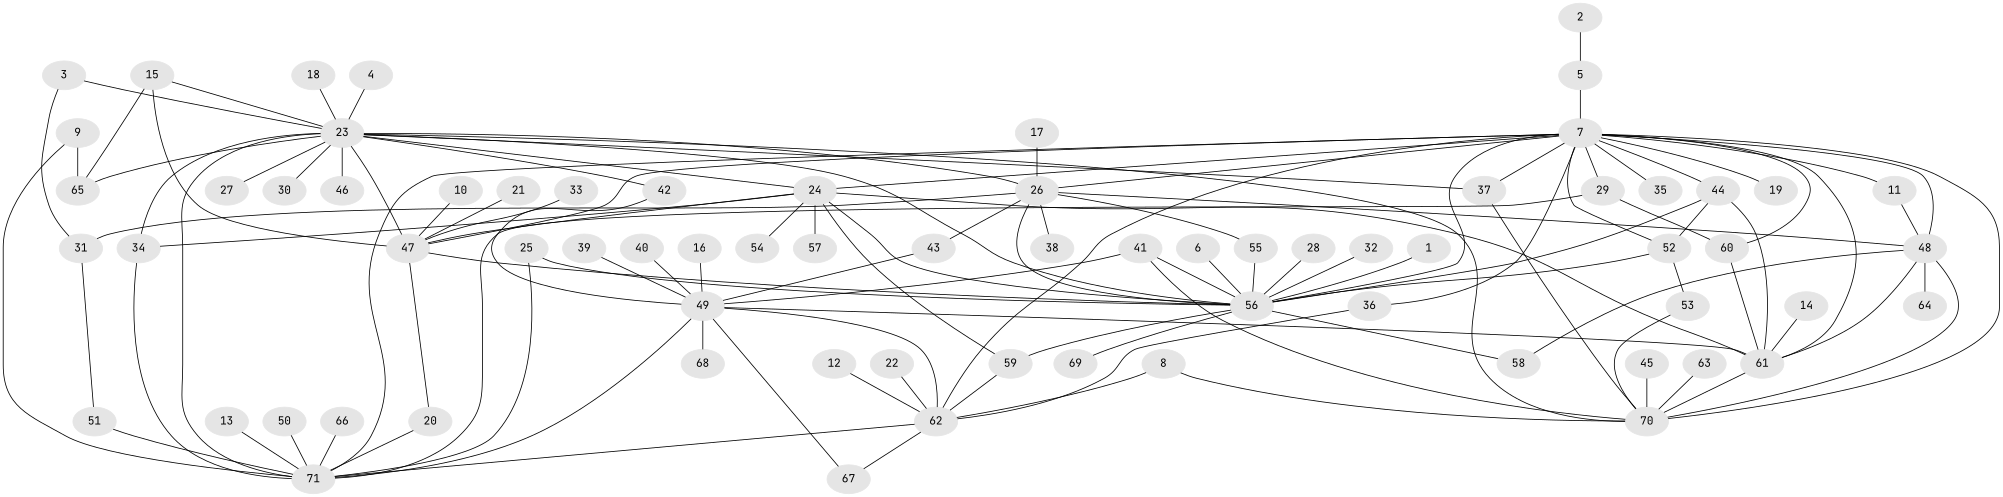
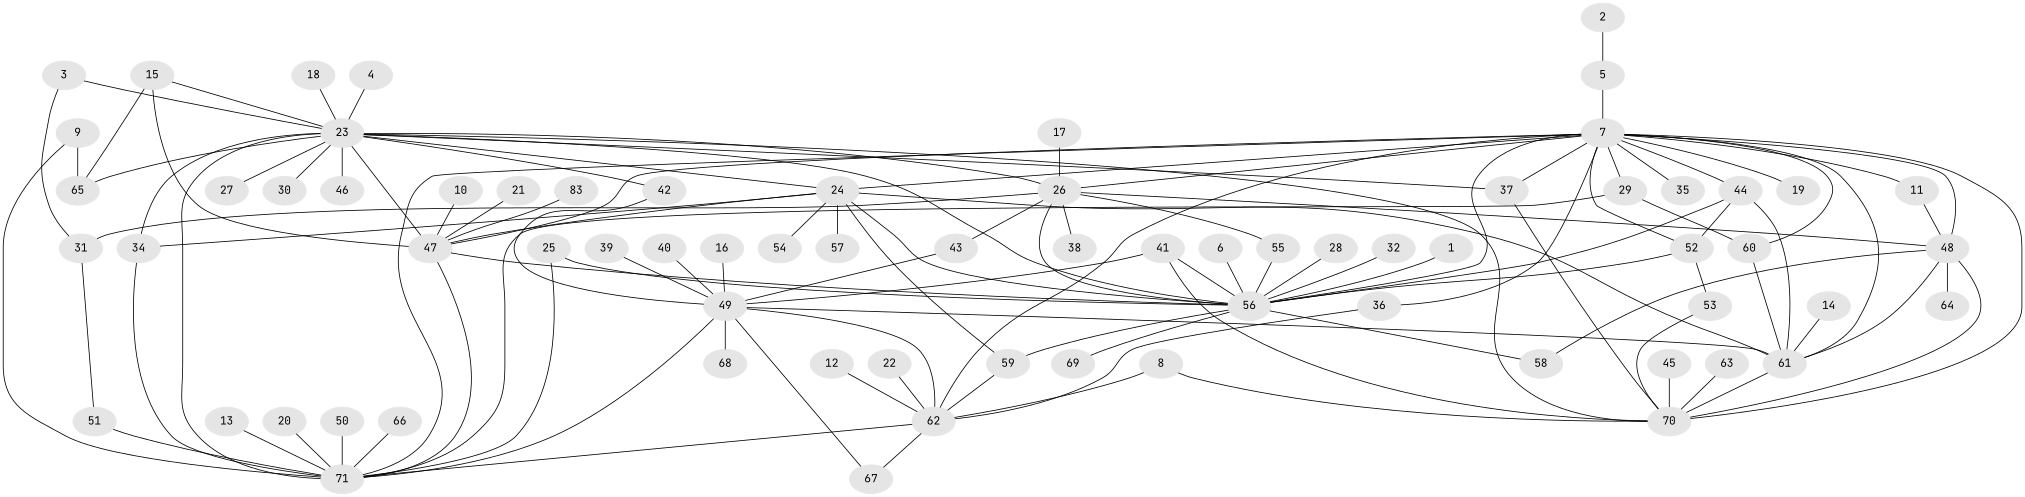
  graph {
    fontname="JetBrains Mono"
    node [color=gray90 fontname="JetBrains Mono" style=filled]
    edge [fontname="JetBrains Mono" weight=1.0]
    1
    56
    59
    58
    69
    2
    5
    7
    11
    19
    24
    26
    29
    35
    36
    37
    44
    47
    48
    52
    60
    61
    62
    70
    71
    3
    23
    31
    65
    27
    30
    34
    42
    46
    4
    6
    54
    57
    38
    43
    55
    64
    53
    67
    8
    9
    10
    12
    13
    14
    15
    16
    49
    68
    17
    18
    20
    21
    22
    51
    25
    28
    32
-   33
+   33 [label=83]
    39
    40
    41
    45
    50
    63
    66
    1 -- 56
    56 -- 59
    56 -- 58
    56 -- 69
    59 -- 62
    2 -- 5
    5 -- 7
    7 -- 56
    7 -- 11
    7 -- 19
    7 -- 24 [weight=2.0]
    7 -- 26
    7 -- 29
    7 -- 35
    7 -- 36
    7 -- 37
    7 -- 44
    7 -- 47
    7 -- 48 [weight=2.0]
    7 -- 52
    7 -- 60
    7 -- 61
    7 -- 62
    7 -- 70
    7 -- 71
    11 -- 48
    24 -- 56
    24 -- 59
    24 -- 47
    24 -- 61
    24 -- 34
    24 -- 54
    24 -- 57
    26 -- 56
    26 -- 48
    26 -- 31
    26 -- 38
    26 -- 43
    26 -- 55
    29 -- 60
    29 -- 71
    36 -- 62
    37 -- 70
    44 -- 56
    44 -- 52
    44 -- 61
    47 -- 56
-   47 -- 20
+   47 -- 71
    48 -- 58
    48 -- 61
    48 -- 70 [weight=2.0]
    48 -- 64
    52 -- 56
    52 -- 53
    60 -- 61
    61 -- 70
    62 -- 71
    62 -- 67
    3 -- 23
    3 -- 31
    23 -- 56
    23 -- 24 [weight=2.0]
    23 -- 26
    23 -- 37
    23 -- 47
    23 -- 70
    23 -- 71 [weight=2.0]
    23 -- 65
    23 -- 27
    23 -- 30
    23 -- 34
    23 -- 42
    23 -- 46
    31 -- 51
    34 -- 71
    42 -- 49
    4 -- 23
    6 -- 56
    43 -- 49
    55 -- 56
    53 -- 70
    8 -- 62
    8 -- 70
    9 -- 71
    9 -- 65
    10 -- 47
    12 -- 62
    13 -- 71
    14 -- 61
    15 -- 47
    15 -- 23
    15 -- 65
    16 -- 49
    49 -- 61
    49 -- 62
    49 -- 71
    49 -- 67
    49 -- 68
    17 -- 26
    18 -- 23
    20 -- 71
    21 -- 47
    22 -- 62
    51 -- 71
    25 -- 56
    25 -- 71
    28 -- 56
    32 -- 56
    33 -- 47
    39 -- 49
    40 -- 49
    41 -- 56
    41 -- 70
    41 -- 49
    45 -- 70
    50 -- 71
    63 -- 70
    66 -- 71
  }
